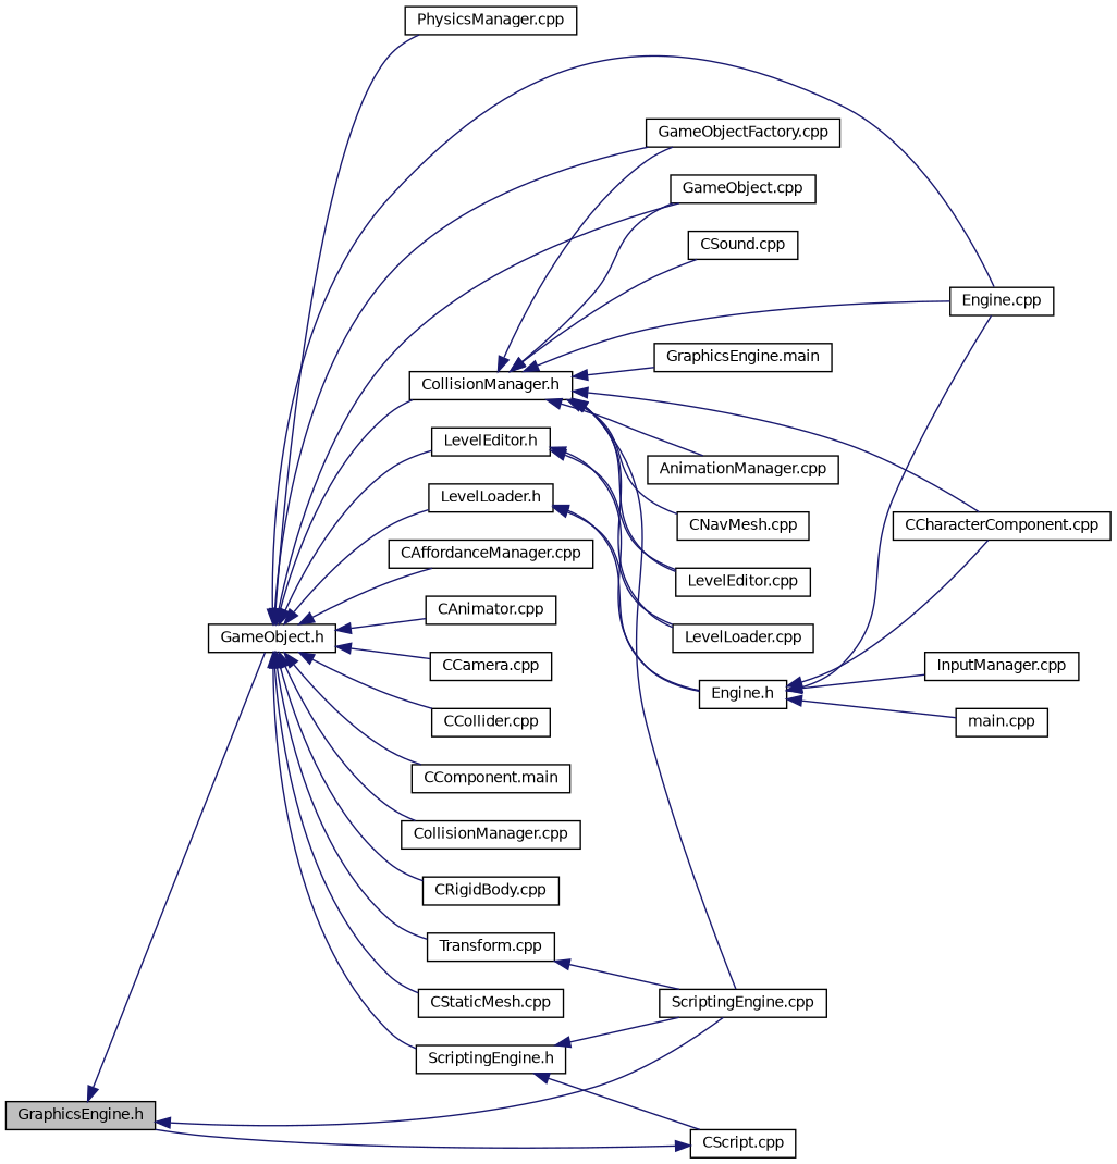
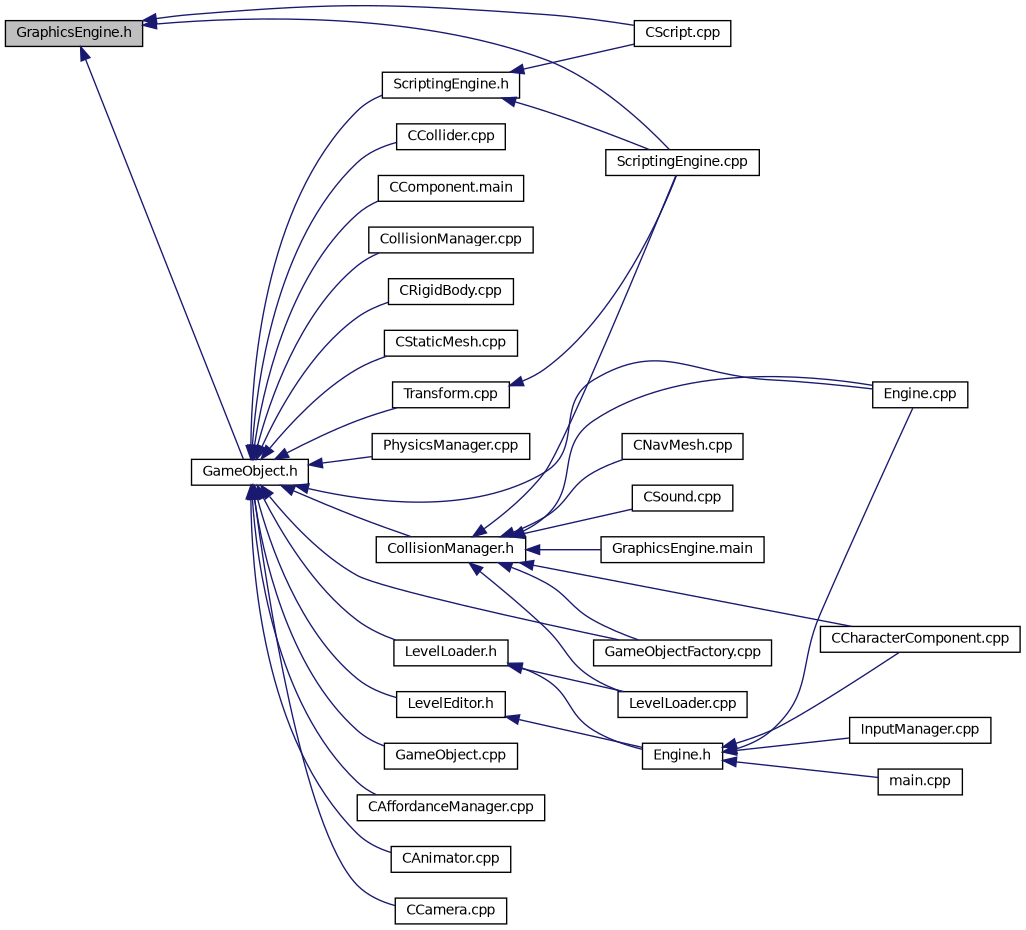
  digraph {
    rankdir=LR
    node [color=black fillcolor=white fontname=Helvetica fontsize=10 shape=record style=filled]
    edge [color=midnightblue dir=back fontname=Helvetica fontsize=10 labelfontname=Helvetica labelfontsize=10 style=solid]
    n1 [fillcolor=grey75 fontcolor=black height=0.2 label="GraphicsEngine.h" width=0.4]
    n2 [height=0.2 label="GameObject.h" width=0.4]
    n3 [height=0.2 label="ScriptingEngine.cpp" width=0.4]
    n4 [height=0.2 label="CScript.cpp" width=0.4]
    n5 [height=0.2 label="CollisionManager.h" width=0.4]
    n6 [height=0.2 label="Engine.cpp" width=0.4]
    n7 [height=0.2 label="GameObject.cpp" width=0.4]
    n8 [height=0.2 label="CAffordanceManager.cpp" width=0.4]
    n9 [height=0.2 label="CAnimator.cpp" width=0.4]
    n10 [height=0.2 label="CCamera.cpp" width=0.4]
    n11 [height=0.2 label="LevelLoader.h" width=0.4]
    n12 [height=0.2 label="LevelEditor.h" width=0.4]
    n13 [height=0.2 label="CCollider.cpp" width=0.4]
    n14 [height=0.2 label="CComponent.main" width=0.4]
    n15 [height=0.2 label="CollisionManager.cpp" width=0.4]
    n16 [height=0.2 label="CRigidBody.cpp" width=0.4]
    n17 [height=0.2 label="ScriptingEngine.h" width=0.4]
    n18 [height=0.2 label="CStaticMesh.cpp" width=0.4]
    n19 [height=0.2 label="PhysicsManager.cpp" width=0.4]
    n20 [height=0.2 label="Transform.cpp" width=0.4]
    n21 [height=0.2 label="GameObjectFactory.cpp" width=0.4]
    n22 [height=0.2 label="CCharacterComponent.cpp" width=0.4]
-   n23 [height=0.2 label="AnimationManager.cpp" width=0.4]
    n24 [height=0.2 label="CNavMesh.cpp" width=0.4]
    n25 [height=0.2 label="CSound.cpp" width=0.4]
    n26 [height=0.2 label="GraphicsEngine.main" width=0.4]
-   n27 [height=0.2 label="LevelEditor.cpp" width=0.4]
    n28 [height=0.2 label="LevelLoader.cpp" width=0.4]
    n29 [height=0.2 label="Engine.h" width=0.4]
    n30 [height=0.2 label="InputManager.cpp" width=0.4]
    n31 [height=0.2 label="main.cpp" width=0.4]
    n1 -> n2
    n1 -> n3
-   n4 -> n1
+   n1 -> n4
    n2 -> n5
    n2 -> n6
    n2 -> n7
    n2 -> n8
    n2 -> n9
    n2 -> n10
    n2 -> n11
    n2 -> n12
    n2 -> n13
    n2 -> n14
    n2 -> n15
    n2 -> n16
    n2 -> n17
    n2 -> n18
    n2 -> n19
    n2 -> n20
    n2 -> n21
    n5 -> n3
    n5 -> n6
-   n5 -> n7
    n5 -> n21
    n5 -> n22
-   n5 -> n23
    n5 -> n24
    n5 -> n25
    n5 -> n26
-   n5 -> n27
    n5 -> n28
    n11 -> n28
    n11 -> n29
-   n12 -> n27
    n12 -> n29
    n17 -> n3
    n17 -> n4
    n20 -> n3
    n29 -> n6
    n29 -> n22
    n29 -> n30
    n29 -> n31
  }
